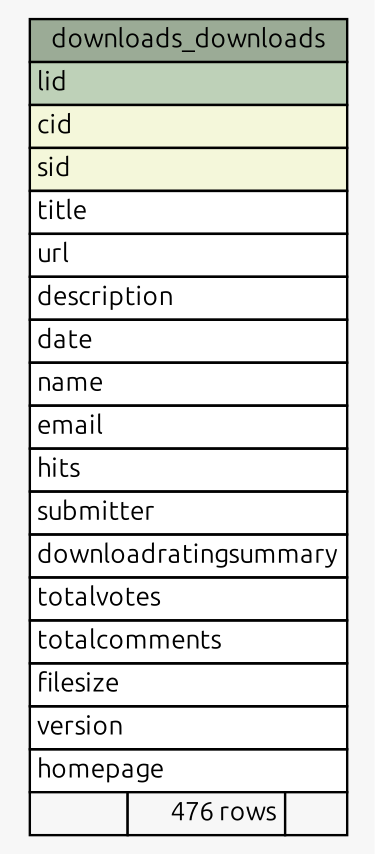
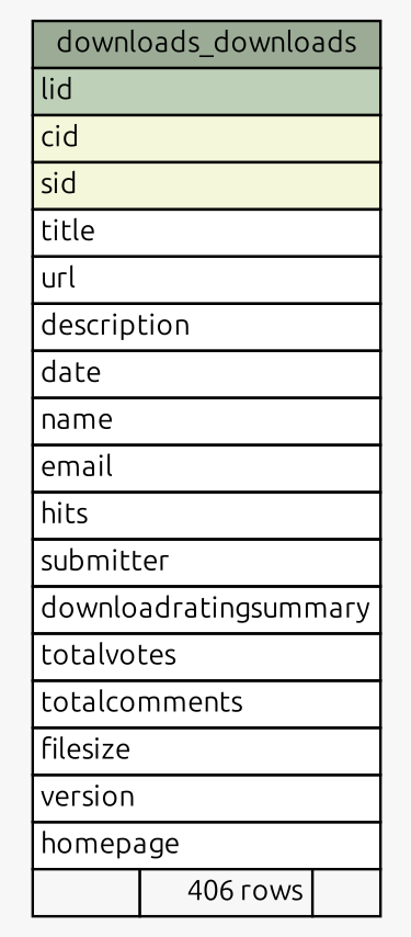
  digraph {
    bgcolor="#f7f7f7"
    fontname=Ubuntu
    fontsize=11
    nodesep=0.18
    rankdir=RL
    ranksep=0.46
-   n1 [fontname=Ubuntu fontsize=11 label=<     <TABLE BORDER="0" CELLBORDER="1" CELLSPACING="0" BGCOLOR="#ffffff">       <TR><TD COLSPAN="3" BGCOLOR="#9bab96" ALIGN="CENTER">downloads_downloads</TD></TR>       <TR><TD PORT="lid" COLSPAN="3" BGCOLOR="#bed1b8" ALIGN="LEFT">lid</TD></TR>       <TR><TD PORT="cid" COLSPAN="3" BGCOLOR="#f4f7da" ALIGN="LEFT">cid</TD></TR>       <TR><TD PORT="sid" COLSPAN="3" BGCOLOR="#f4f7da" ALIGN="LEFT">sid</TD></TR>       <TR><TD PORT="title" COLSPAN="3" ALIGN="LEFT">title</TD></TR>       <TR><TD PORT="url" COLSPAN="3" ALIGN="LEFT">url</TD></TR>       <TR><TD PORT="description" COLSPAN="3" ALIGN="LEFT">description</TD></TR>       <TR><TD PORT="date" COLSPAN="3" ALIGN="LEFT">date</TD></TR>       <TR><TD PORT="name" COLSPAN="3" ALIGN="LEFT">name</TD></TR>       <TR><TD PORT="email" COLSPAN="3" ALIGN="LEFT">email</TD></TR>       <TR><TD PORT="hits" COLSPAN="3" ALIGN="LEFT">hits</TD></TR>       <TR><TD PORT="submitter" COLSPAN="3" ALIGN="LEFT">submitter</TD></TR>       <TR><TD PORT="downloadratingsummary" COLSPAN="3" ALIGN="LEFT">downloadratingsummary</TD></TR>       <TR><TD PORT="totalvotes" COLSPAN="3" ALIGN="LEFT">totalvotes</TD></TR>       <TR><TD PORT="totalcomments" COLSPAN="3" ALIGN="LEFT">totalcomments</TD></TR>       <TR><TD PORT="filesize" COLSPAN="3" ALIGN="LEFT">filesize</TD></TR>       <TR><TD PORT="version" COLSPAN="3" ALIGN="LEFT">version</TD></TR>       <TR><TD PORT="homepage" COLSPAN="3" ALIGN="LEFT">homepage</TD></TR>       <TR><TD ALIGN="LEFT" BGCOLOR="#f7f7f7">  </TD><TD ALIGN="RIGHT" BGCOLOR="#f7f7f7">476 rows</TD><TD ALIGN="RIGHT" BGCOLOR="#f7f7f7">  </TD></TR>     </TABLE>> shape=plaintext]
+   n1 [fontname=Ubuntu fontsize=11 label=<     <TABLE BORDER="0" CELLBORDER="1" CELLSPACING="0" BGCOLOR="#ffffff">       <TR><TD COLSPAN="3" BGCOLOR="#9bab96" ALIGN="CENTER">downloads_downloads</TD></TR>       <TR><TD PORT="lid" COLSPAN="3" BGCOLOR="#bed1b8" ALIGN="LEFT">lid</TD></TR>       <TR><TD PORT="cid" COLSPAN="3" BGCOLOR="#f4f7da" ALIGN="LEFT">cid</TD></TR>       <TR><TD PORT="sid" COLSPAN="3" BGCOLOR="#f4f7da" ALIGN="LEFT">sid</TD></TR>       <TR><TD PORT="title" COLSPAN="3" ALIGN="LEFT">title</TD></TR>       <TR><TD PORT="url" COLSPAN="3" ALIGN="LEFT">url</TD></TR>       <TR><TD PORT="description" COLSPAN="3" ALIGN="LEFT">description</TD></TR>       <TR><TD PORT="date" COLSPAN="3" ALIGN="LEFT">date</TD></TR>       <TR><TD PORT="name" COLSPAN="3" ALIGN="LEFT">name</TD></TR>       <TR><TD PORT="email" COLSPAN="3" ALIGN="LEFT">email</TD></TR>       <TR><TD PORT="hits" COLSPAN="3" ALIGN="LEFT">hits</TD></TR>       <TR><TD PORT="submitter" COLSPAN="3" ALIGN="LEFT">submitter</TD></TR>       <TR><TD PORT="downloadratingsummary" COLSPAN="3" ALIGN="LEFT">downloadratingsummary</TD></TR>       <TR><TD PORT="totalvotes" COLSPAN="3" ALIGN="LEFT">totalvotes</TD></TR>       <TR><TD PORT="totalcomments" COLSPAN="3" ALIGN="LEFT">totalcomments</TD></TR>       <TR><TD PORT="filesize" COLSPAN="3" ALIGN="LEFT">filesize</TD></TR>       <TR><TD PORT="version" COLSPAN="3" ALIGN="LEFT">version</TD></TR>       <TR><TD PORT="homepage" COLSPAN="3" ALIGN="LEFT">homepage</TD></TR>       <TR><TD ALIGN="LEFT" BGCOLOR="#f7f7f7">  </TD><TD ALIGN="RIGHT" BGCOLOR="#f7f7f7">406 rows</TD><TD ALIGN="RIGHT" BGCOLOR="#f7f7f7">  </TD></TR>     </TABLE>> shape=plaintext]
  }
